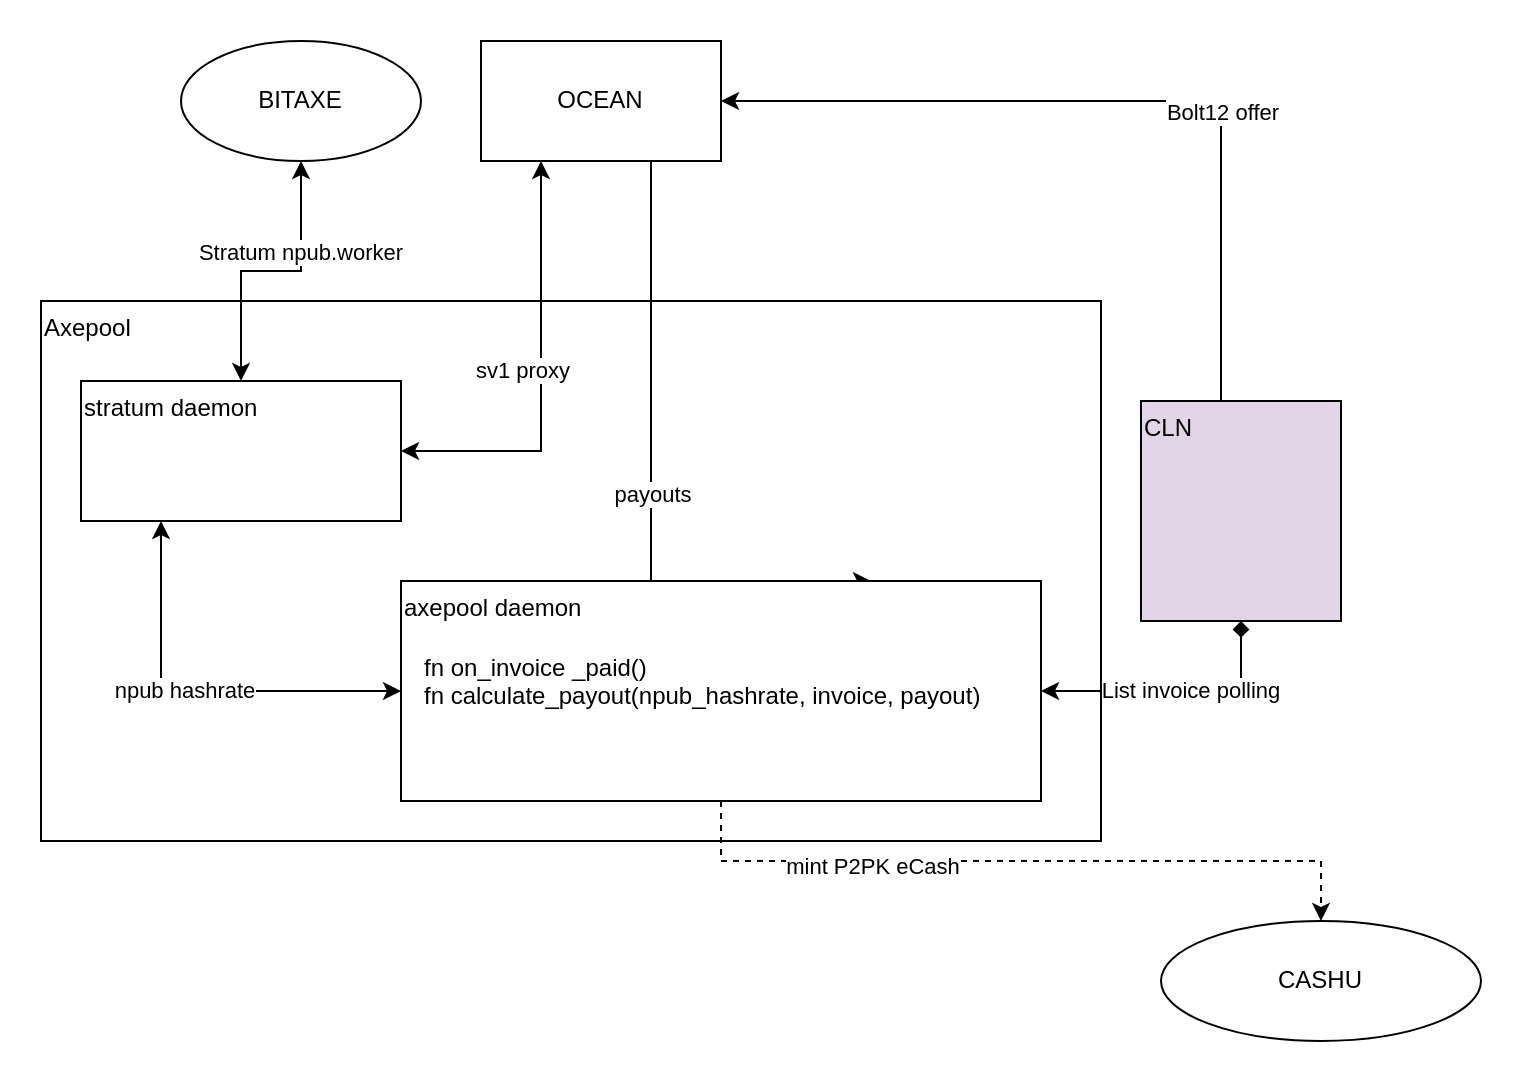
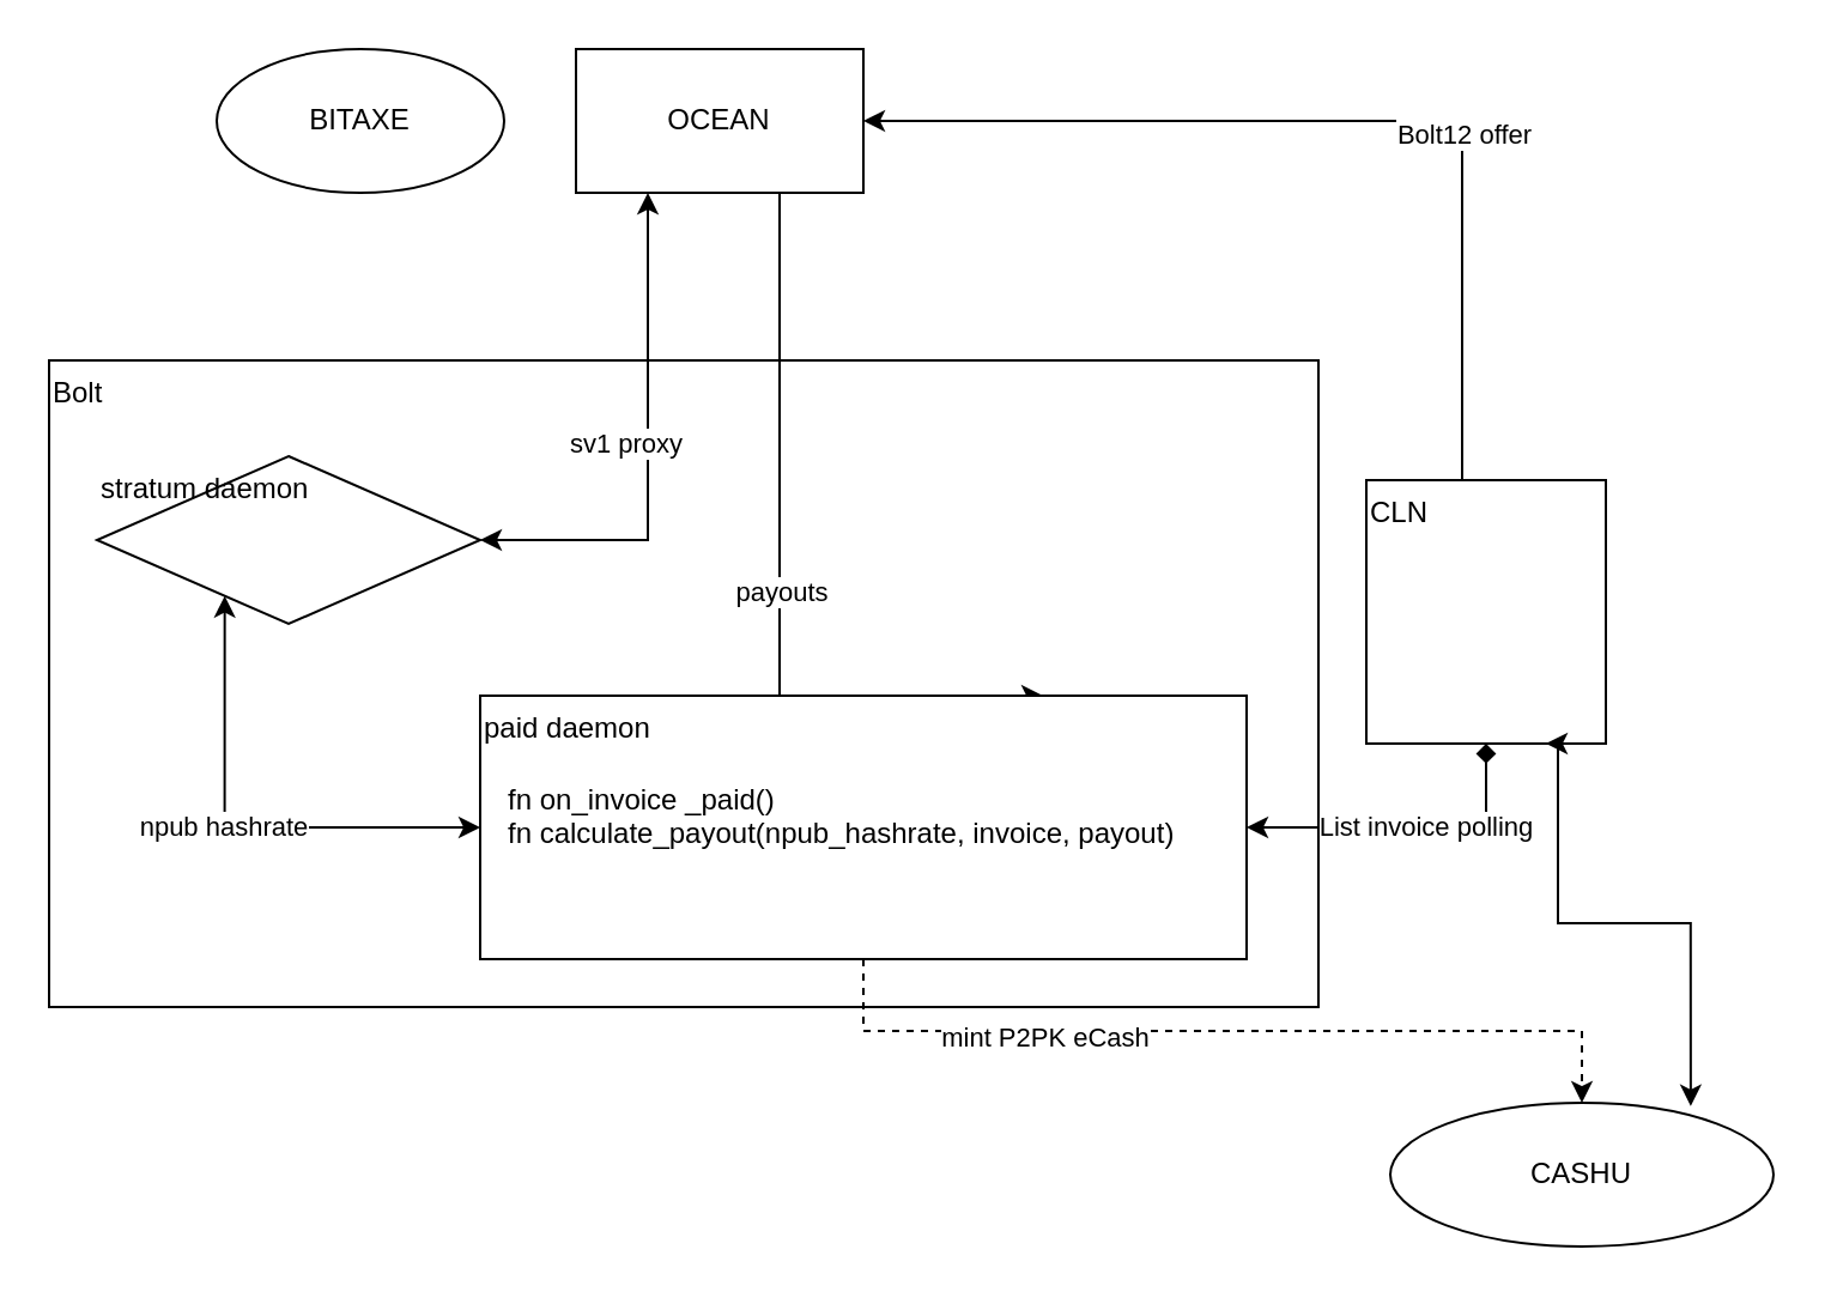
  <mxCell id="0" />
  <mxCell id="1" parent="0" />
- <mxCell id="2" value="Axepool" style="rounded=0;whiteSpace=wrap;html=1;align=left;verticalAlign=top;" vertex="1" parent="1"><mxGeometry x="20" y="150" width="530" height="270" as="geometry" /></mxCell>
+ <mxCell id="2" value="Bolt" style="rounded=0;whiteSpace=wrap;html=1;align=left;verticalAlign=top;" vertex="1" parent="1"><mxGeometry x="20" y="150" width="530" height="270" as="geometry" /></mxCell>
  <mxCell id="3" style="edgeStyle=orthogonalEdgeStyle;rounded=0;orthogonalLoop=1;jettySize=auto;html=1;exitX=1;exitY=0.5;exitDx=0;exitDy=0;entryX=0.25;entryY=1;entryDx=0;entryDy=0;startArrow=classic;startFill=1;endArrow=classic;endFill=1;" edge="1" parent="1" source="9" target="18"><mxGeometry relative="1" as="geometry" /></mxCell>
  <mxCell id="4" value="sv1 proxy" style="edgeLabel;html=1;align=center;verticalAlign=middle;resizable=0;points=[];" vertex="1" connectable="0" parent="3"><mxGeometry x="0.12" y="3" relative="1" as="geometry"><mxPoint x="-7" y="9" as="offset" /></mxGeometry></mxCell>
- <mxCell id="5" style="edgeStyle=orthogonalEdgeStyle;rounded=0;orthogonalLoop=1;jettySize=auto;html=1;exitX=0.5;exitY=0;exitDx=0;exitDy=0;entryX=0.5;entryY=1;entryDx=0;entryDy=0;startArrow=classic;startFill=1;" edge="1" parent="1" source="9" target="21"><mxGeometry relative="1" as="geometry" /></mxCell>
- <mxCell id="6" value="Stratum npub.worker" style="edgeLabel;html=1;align=center;verticalAlign=middle;resizable=0;points=[];" vertex="1" connectable="0" parent="5"><mxGeometry x="0.357" y="1" relative="1" as="geometry"><mxPoint as="offset" /></mxGeometry></mxCell>
  <mxCell id="7" style="edgeStyle=orthogonalEdgeStyle;rounded=0;orthogonalLoop=1;jettySize=auto;html=1;exitX=0.25;exitY=1;exitDx=0;exitDy=0;entryX=0;entryY=0.5;entryDx=0;entryDy=0;startArrow=classic;startFill=1;" edge="1" parent="1" source="9" target="24"><mxGeometry relative="1" as="geometry"><mxPoint x="120.03" y="270" as="sourcePoint" /><mxPoint x="150.03" y="375" as="targetPoint" /></mxGeometry></mxCell>
  <mxCell id="8" value="npub hashrate" style="edgeLabel;html=1;align=center;verticalAlign=middle;resizable=0;points=[];" vertex="1" connectable="0" parent="7"><mxGeometry x="-0.011" relative="1" as="geometry"><mxPoint x="-5" y="-1" as="offset" /></mxGeometry></mxCell>
- <mxCell id="9" value="stratum daemon" style="rounded=0;whiteSpace=wrap;html=1;align=left;verticalAlign=top;" vertex="1" parent="1"><mxGeometry x="40" y="190" width="160" height="70" as="geometry" /></mxCell>
+ <mxCell id="9" value="stratum daemon" style="rhombus;whiteSpace=wrap;html=1;align=left;verticalAlign=top;" vertex="1" parent="1"><mxGeometry x="40" y="190" width="160" height="70" as="geometry" /></mxCell>
  <mxCell id="10" style="edgeStyle=orthogonalEdgeStyle;rounded=0;orthogonalLoop=1;jettySize=auto;html=1;exitX=1;exitY=0.5;exitDx=0;exitDy=0;entryX=0.5;entryY=1;entryDx=0;entryDy=0;startArrow=classic;startFill=1;endArrow=diamond;" edge="1" parent="1" source="24" target="15"><mxGeometry relative="1" as="geometry" /></mxCell>
  <mxCell id="11" value="List invoice polling" style="edgeLabel;html=1;align=center;verticalAlign=middle;resizable=0;points=[];" vertex="1" connectable="0" parent="10"><mxGeometry x="0.089" y="1" relative="1" as="geometry"><mxPoint as="offset" /></mxGeometry></mxCell>
  <mxCell id="12" style="edgeStyle=orthogonalEdgeStyle;rounded=0;orthogonalLoop=1;jettySize=auto;html=1;exitX=0.5;exitY=1;exitDx=0;exitDy=0;entryX=0.5;entryY=0;entryDx=0;entryDy=0;dashed=1;" edge="1" parent="1" source="24" target="22"><mxGeometry relative="1" as="geometry" /></mxCell>
  <mxCell id="13" value="mint P2PK eCash" style="edgeLabel;html=1;align=center;verticalAlign=middle;resizable=0;points=[];" vertex="1" connectable="0" parent="12"><mxGeometry x="-0.582" y="-2" relative="1" as="geometry"><mxPoint x="30" as="offset" /></mxGeometry></mxCell>
  <mxCell id="14" value="" style="group" vertex="1" connectable="0" parent="1"><mxGeometry x="570" y="200" width="100" height="110" as="geometry" /></mxCell>
- <mxCell id="15" value="CLN &amp;nbsp;" style="rounded=0;whiteSpace=wrap;html=1;align=left;verticalAlign=top;fillColor=#e1d5e7;" vertex="1" parent="14"><mxGeometry width="100" height="110" as="geometry" /></mxCell>
+ <mxCell id="15" value="CLN &amp;nbsp;" style="rounded=0;whiteSpace=wrap;html=1;align=left;verticalAlign=top;" vertex="1" parent="14"><mxGeometry width="100" height="110" as="geometry" /></mxCell>
  <mxCell id="16" style="edgeStyle=orthogonalEdgeStyle;rounded=0;orthogonalLoop=1;jettySize=auto;html=1;exitX=0.75;exitY=1;exitDx=0;exitDy=0;entryX=0.75;entryY=0;entryDx=0;entryDy=0;" edge="1" parent="1"><mxGeometry relative="1" as="geometry"><mxPoint x="325" y="80" as="sourcePoint" /><mxPoint x="435" y="290" as="targetPoint" /><Array as="points"><mxPoint x="325" y="290" /></Array></mxGeometry></mxCell>
  <mxCell id="17" value="payouts" style="edgeLabel;html=1;align=center;verticalAlign=middle;resizable=0;points=[];" vertex="1" connectable="0" parent="16"><mxGeometry x="-0.377" y="-2" relative="1" as="geometry"><mxPoint x="2" y="66" as="offset" /></mxGeometry></mxCell>
  <mxCell id="18" value="OCEAN" style="rounded=0;whiteSpace=wrap;html=1;" vertex="1" parent="1"><mxGeometry x="240" y="20" width="120" height="60" as="geometry" /></mxCell>
  <mxCell id="19" style="edgeStyle=orthogonalEdgeStyle;rounded=0;orthogonalLoop=1;jettySize=auto;html=1;exitX=0.5;exitY=0;exitDx=0;exitDy=0;entryX=1;entryY=0.5;entryDx=0;entryDy=0;" edge="1" parent="1" source="15" target="18"><mxGeometry relative="1" as="geometry"><Array as="points"><mxPoint x="610" y="200" /><mxPoint x="610" y="50" /></Array></mxGeometry></mxCell>
  <mxCell id="20" value="Bolt12 offer" style="edgeLabel;html=1;align=center;verticalAlign=middle;resizable=0;points=[];" vertex="1" connectable="0" parent="19"><mxGeometry x="-0.242" relative="1" as="geometry"><mxPoint as="offset" /></mxGeometry></mxCell>
  <mxCell id="21" value="BITAXE" style="ellipse;whiteSpace=wrap;html=1;" vertex="1" parent="1"><mxGeometry x="90" y="20" width="120" height="60" as="geometry" /></mxCell>
  <mxCell id="22" value="CASHU" style="ellipse;whiteSpace=wrap;html=1;" vertex="1" parent="1"><mxGeometry x="580" y="460" width="160" height="60" as="geometry" /></mxCell>
  <mxCell id="23" value="" style="group" vertex="1" connectable="0" parent="1"><mxGeometry x="200" y="290" width="320" height="110" as="geometry" /></mxCell>
- <mxCell id="24" value="axepool daemon" style="rounded=0;whiteSpace=wrap;html=1;align=left;verticalAlign=top;" vertex="1" parent="23"><mxGeometry width="320" height="110" as="geometry" /></mxCell>
+ <mxCell id="24" value="paid daemon" style="rounded=0;whiteSpace=wrap;html=1;align=left;verticalAlign=top;" vertex="1" parent="23"><mxGeometry width="320" height="110" as="geometry" /></mxCell>
  <mxCell id="25" value="fn on_invoice _paid()&amp;nbsp;&lt;div&gt;fn calculate_payout(npub_hashrate, invoice, payout)&lt;/div&gt;&lt;div&gt;&lt;br&gt;&lt;/div&gt;" style="text;html=1;align=left;verticalAlign=top;whiteSpace=wrap;rounded=0;" vertex="1" parent="23"><mxGeometry x="10" y="30" width="290" height="70" as="geometry" /></mxCell>
+ <mxCell id="26" style="edgeStyle=orthogonalEdgeStyle;rounded=0;orthogonalLoop=1;jettySize=auto;html=1;exitX=0.75;exitY=1;exitDx=0;exitDy=0;entryX=0.784;entryY=0.023;entryDx=0;entryDy=0;entryPerimeter=0;startArrow=classic;startFill=1;" edge="1" parent="1" source="15" target="22"><mxGeometry relative="1" as="geometry"><Array as="points"><mxPoint x="650" y="310" /><mxPoint x="650" y="385" /><mxPoint x="705" y="385" /></Array></mxGeometry></mxCell>
